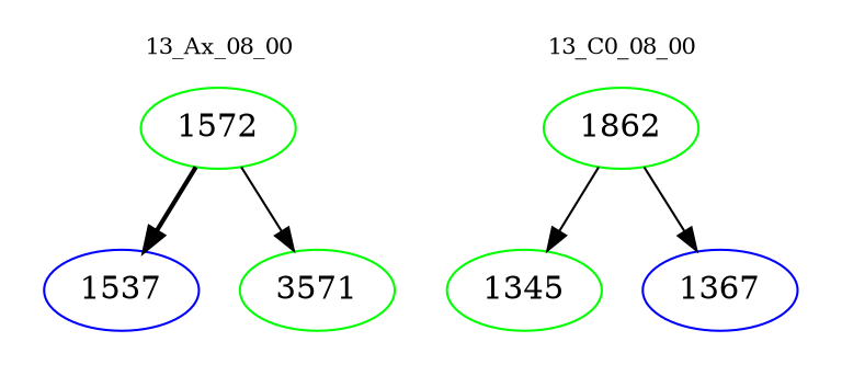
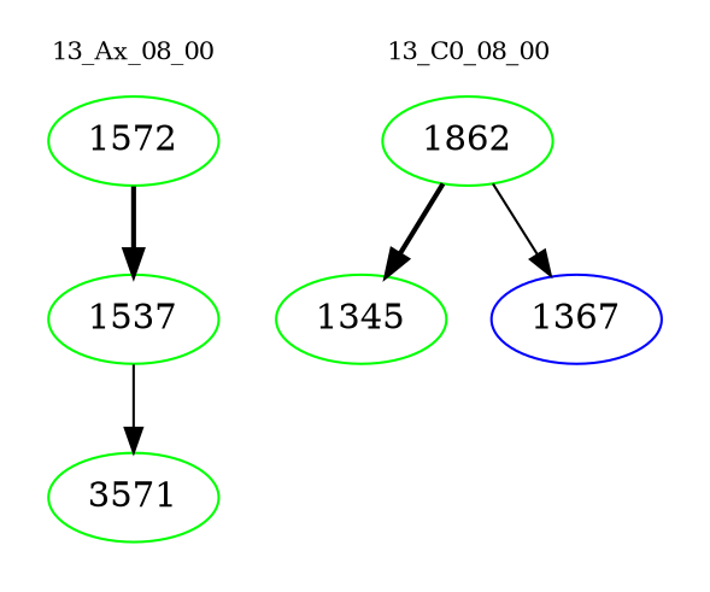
  digraph {
    node [color=green]
    edge [color=black style=bold]
    n1 [label=1572]
-   n2 [color=blue label=1537]
+   n2 [label=1537]
    n3 [label=3571]
    n4 [label=1862]
    n5 [label=1345]
    n6 [color=blue label=1367]
    subgraph cluster_1 {
      color=white
      fontsize=10
      label="13_Ax_08_00"
      n1
      n2
      n3
    }
    subgraph cluster_2 {
      color=white
      fontsize=10
      label="13_C0_08_00"
      n4
      n5
      n6
    }
    n1 -> n2
-   n1 -> n3 [style=solid]
-   n4 -> n5 [style=solid]
+   n2 -> n3 [style=solid]
+   n4 -> n5
    n4 -> n6 [style=solid]
  }
